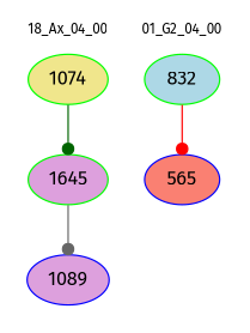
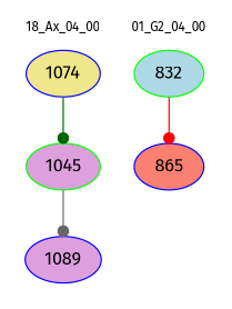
  digraph {
    fontname="Fira Sans"
    node [color=green fillcolor=plum fontname="Fira Sans" style=filled]
    edge [arrowhead=dot fontname="Fira Sans"]
-   n1 [fillcolor=khaki label=1074]
-   n2 [label=1645]
+   n1 [color=blue fillcolor=khaki label=1074]
+   n2 [label=1045]
    n3 [color=blue label=1089]
    n4 [fillcolor=lightblue label=832]
-   n5 [color=blue fillcolor=salmon label=565]
+   n5 [color=blue fillcolor=salmon label=865]
    subgraph cluster_1 {
      color=white
      fontsize=10
      label="18_Ax_04_00"
      n1
      n2
      n3
    }
    subgraph cluster_2 {
      color=white
      fontsize=10
      label="01_G2_04_00"
      n4
      n5
    }
    n1 -> n2 [color=darkgreen]
    n2 -> n3 [color=gray40]
    n4 -> n5 [color=red]
  }
